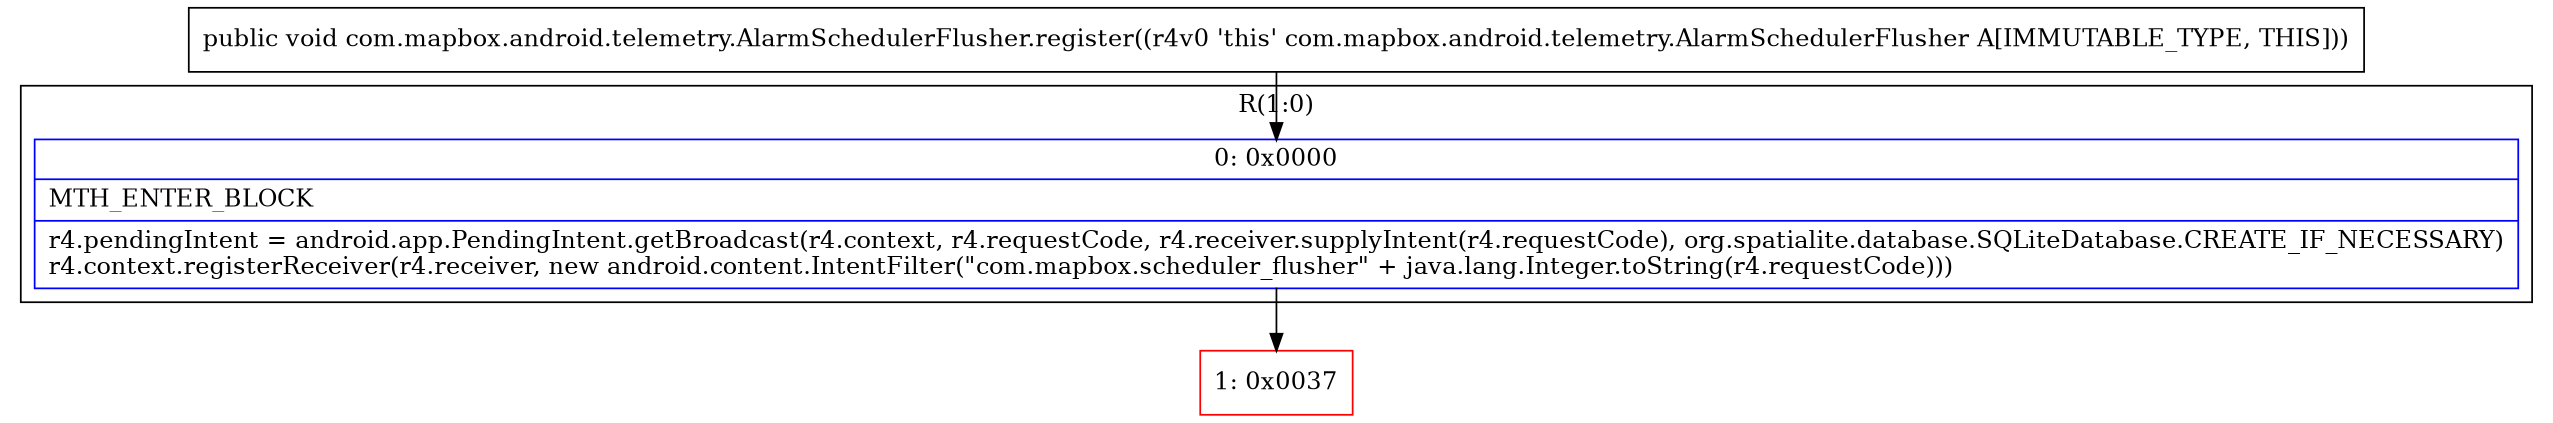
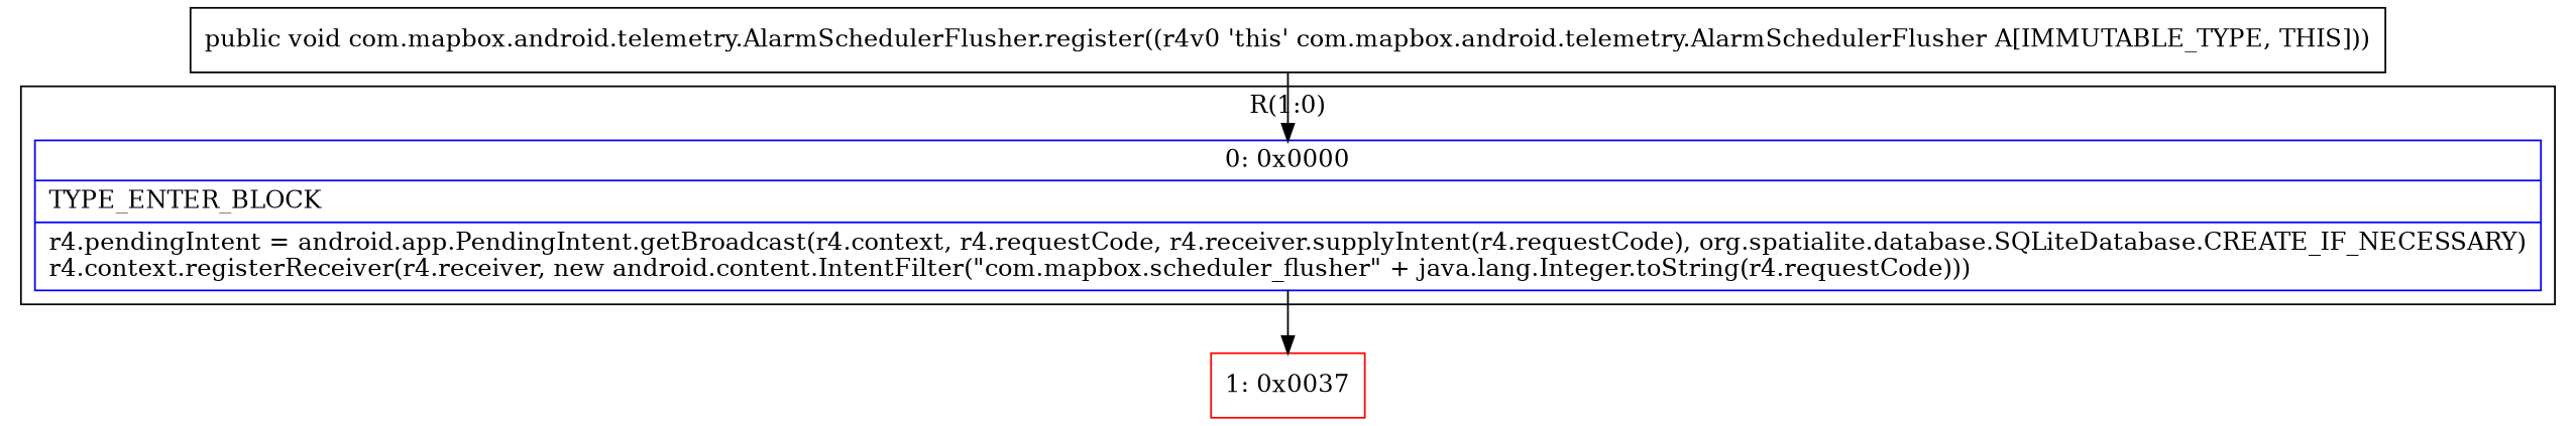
  digraph {
    node [shape=record]
-   n1 [color=blue label="{0\:\ 0x0000|MTH_ENTER_BLOCK\l|r4.pendingIntent = android.app.PendingIntent.getBroadcast(r4.context, r4.requestCode, r4.receiver.supplyIntent(r4.requestCode), org.spatialite.database.SQLiteDatabase.CREATE_IF_NECESSARY)\lr4.context.registerReceiver(r4.receiver, new android.content.IntentFilter(\"com.mapbox.scheduler_flusher\" + java.lang.Integer.toString(r4.requestCode)))\l}"]
+   n1 [color=blue label="{0\:\ 0x0000|TYPE_ENTER_BLOCK\l|r4.pendingIntent = android.app.PendingIntent.getBroadcast(r4.context, r4.requestCode, r4.receiver.supplyIntent(r4.requestCode), org.spatialite.database.SQLiteDatabase.CREATE_IF_NECESSARY)\lr4.context.registerReceiver(r4.receiver, new android.content.IntentFilter(\"com.mapbox.scheduler_flusher\" + java.lang.Integer.toString(r4.requestCode)))\l}"]
    n2 [color=red label="{1\:\ 0x0037}"]
    n3 [label="{public void com.mapbox.android.telemetry.AlarmSchedulerFlusher.register((r4v0 'this' com.mapbox.android.telemetry.AlarmSchedulerFlusher A[IMMUTABLE_TYPE, THIS])) }"]
    subgraph cluster_1 {
      label="R(1:0)"
      n1
    }
    n1 -> n2
    n3 -> n1
  }
